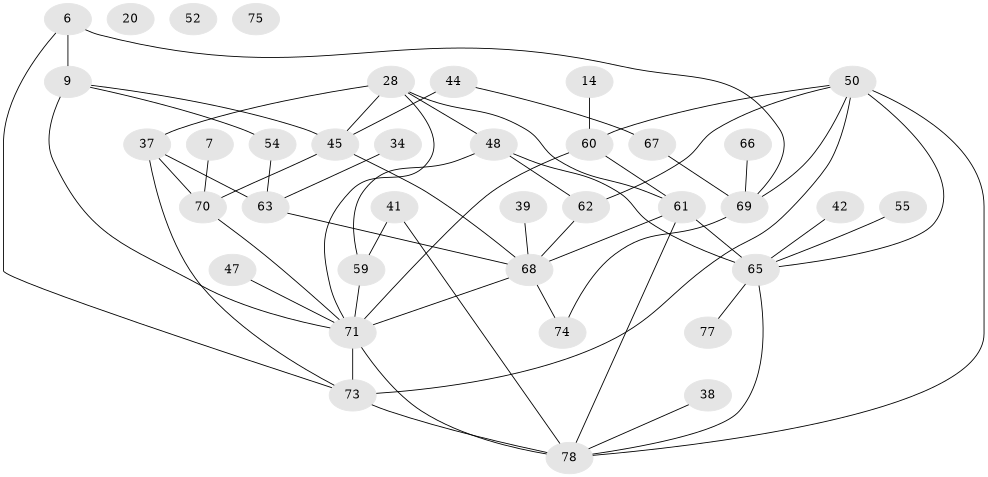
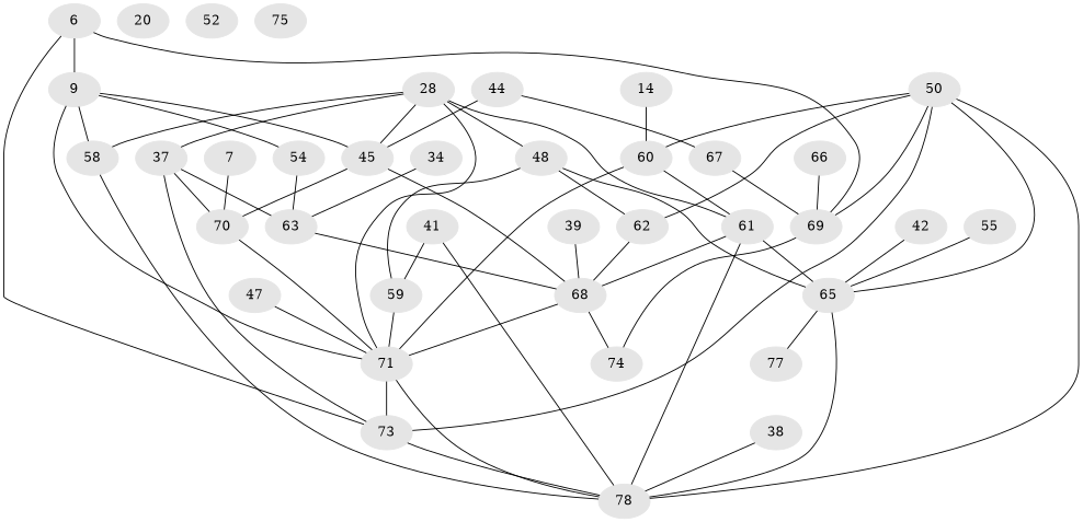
  graph {
    node [color=gray90 style=filled]
    6
    9
    69
    73 [super="+35+72"]
    45
    54
+   58
    71 [super="+10+22+1+51+31"]
    74
    78 [super="+27"]
    7
    70
    68 [super="+25+56"]
    39
    63
    60 [super="+16"]
    61 [super="+21+29"]
    14
    20
    37 [super="+3"]
    28
    48 [super="+32"]
    59
    65 [super="+40+64+49"]
    62
    34
    38
    41
    77
    42
    44 [super="+23"]
    67 [super="+57+8"]
    47
    50 [super="+33+4"]
    52
    55
    66
    75
    6 -- 9
    6 -- 69
    6 -- 73
    9 -- 45
    9 -- 54
+   9 -- 58
    9 -- 71 [weight=3]
    69 -- 74
    73 -- 78 [weight=4]
    45 -- 70
    45 -- 68
    54 -- 63
+   58 -- 78
    71 -- 73
    71 -- 78
    7 -- 70
    70 -- 71
    68 -- 71 [weight=2]
    68 -- 74
    39 -- 68
    63 -- 68
    60 -- 71 [weight=2]
    60 -- 61
    61 -- 78 [weight=3]
    61 -- 68 [weight=3]
    61 -- 65 [weight=2]
    14 -- 60
    37 -- 73
    37 -- 70
    37 -- 63
    28 -- 45
+   28 -- 58
    28 -- 71
    28 -- 61 [weight=2]
    28 -- 37
    28 -- 48
    48 -- 59
    48 -- 65 [weight=2]
    48 -- 62
    59 -- 71
    65 -- 78 [weight=2]
    65 -- 77
    62 -- 68
    34 -- 63
    38 -- 78
    41 -- 78
    41 -- 59
    42 -- 65
    44 -- 45 [weight=2]
    44 -- 67
    67 -- 69
    47 -- 71
    50 -- 69
    50 -- 73
    50 -- 78
    50 -- 60 [weight=2]
    50 -- 65 [weight=2]
    50 -- 62
    55 -- 65
    66 -- 69
  }
